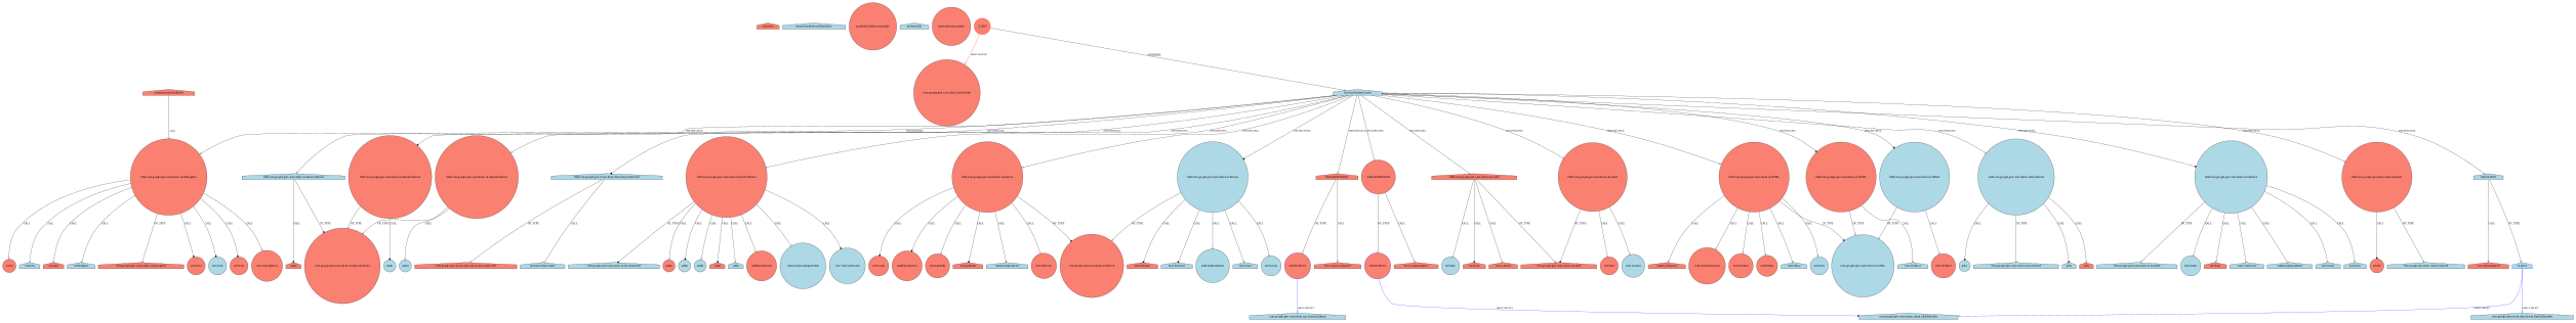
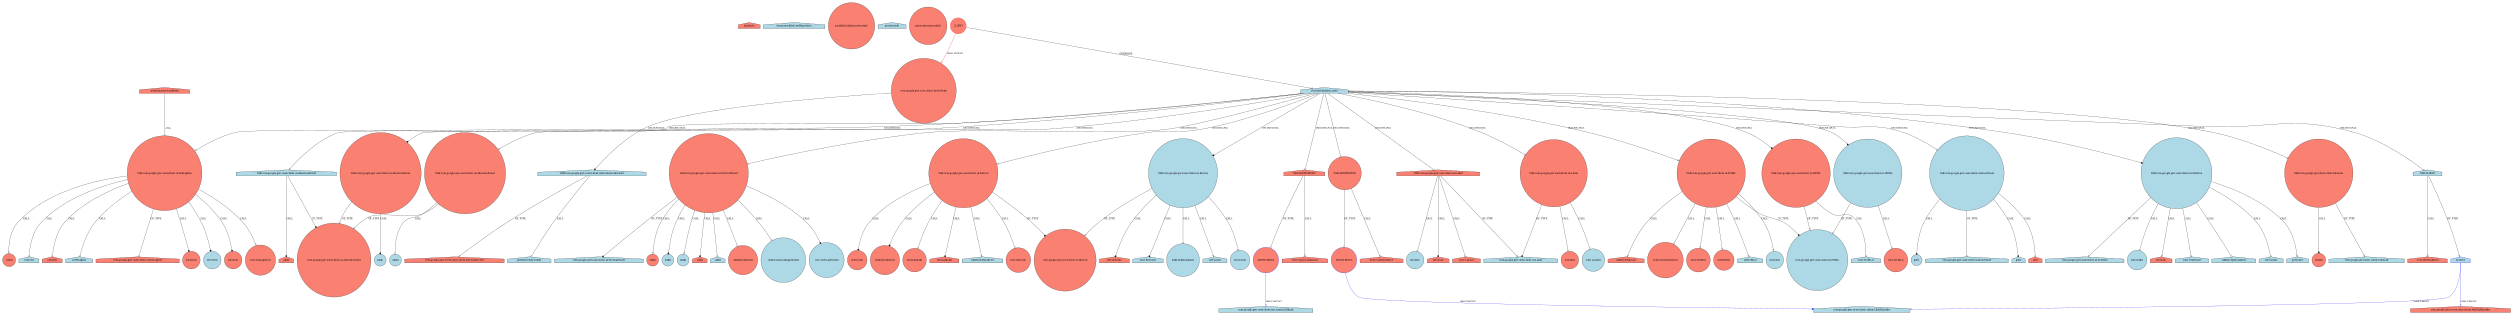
  digraph {
    fontname="Noto Serif"
    node [fillcolor=salmon fontname="Noto Serif" shape=circle style=filled isFrameworkType=false vertexType=INSIDE_CALL]
    edge [arrowhead=odot fontname="Noto Serif"]
    baseInfo [category=pattern graphId=230 isAnonymous=false possibleRelation=true shape=house isFrameworkType="" vertexType=""]
    frameworkRelatedTypesInfo [0="com.google.gwt.core.client.EntryPoint" fillcolor=lightblue shape=house isFrameworkType="" vertexType=""]
    possibleCollaborationsInfo [0="230~INSTANTIATION-OVERRIDING_METHOD_DECLARATION-~com.google.gwt.core.client.EntryPoint ~com.google.gwt.event.dom.client.ClickHandler ~false~true" 1="230~INSTANTIATION-OVERRIDING_METHOD_DECLARATION-~com.google.gwt.core.client.EntryPoint ~com.google.gwt.user.client.rpc.AsyncCallback ~false~true" 2="230~INSTANTIATION-OVERRIDING_METHOD_DECLARATION-~com.google.gwt.core.client.EntryPoint ~com.google.gwt.event.dom.client.KeyUpHandler com.google.gwt.event.dom.client.ClickHandler ~false~false" isFrameworkType="" vertexType=""]
    patternInfo [fillcolor=lightblue frequency=4.0 patternRootClient=0 shape=house isFrameworkType="" vertexType=""]
    patternInstancesInfo [0="lferna-Padel~/lferna-Padel/Padel-master/src/padel/client/Padel.java~Padel~3621" 1="marchold-BandRidesServer~/marchold-BandRidesServer/BandRidesServer-master/Band-Rides-Server/src/com/catglo/bandridesserver/client/Band_Rides_Server.java~Band_Rides_Server~3705" 2="hershal-supertictactoe~/hershal-supertictactoe/supertictactoe-master/src/com/supertictactoe/supertictactoe/client/SuperTicTacToe.java~SuperTicTacToe~1407" 3="bobvash-Resolution-Tracker~/bobvash-Resolution-Tracker/Resolution-Tracker-master/ResolutionTracker/src/com/bobvash/resolutiontracker/client/ResolutionTracker.java~ResolutionTracker~863" isFrameworkType="" vertexType=""]
    n6 [fillcolor=lightblue label="new TextBox()" shape=house vertexType=CONSTRUCTOR_CALL]
    n7 [fillcolor=lightblue label="VAR:com.google.gwt.user.client.ui.TextBox" vertexType=VARIABLE_EXPRESION]
    n8 [fillcolor=lightblue label="addKeyUpHandler()" shape=house]
    n9 [fillcolor=lightblue label="setFocus()" shape=house]
    n10 [fillcolor=lightblue label="getText()" shape=house]
    n11 [fillcolor=lightblue label="com.google.gwt.user.client.ui.TextBox" shape=house vertexType=FRAMEWORK_CLASS_TYPE]
    n12 [fillcolor=lightblue label="selectAll()"]
    n13 [label="setText()" shape=house]
    n14 [fillcolor=lightblue label="void onModuleLoad()" shape=house vertexType=OVERRIDING_METHOD_DECLARATION]
    n15 [label="VAR:com.google.gwt.user.client.ui.DialogBox" vertexType=VARIABLE_EXPRESION]
    n16 [label="VAR:com.google.gwt.dom.client.Element" vertexType=VARIABLE_EXPRESION]
    n17 [label="VAR:ANONYMOUS" vertexType=VARIABLE_EXPRESION]
    n18 [label="VAR:ANONYMOUS" shape=house vertexType=VARIABLE_EXPRESION]
    n19 [fillcolor=lightblue label="VAR:CLIENT" shape=house vertexType=VARIABLE_EXPRESION]
    n20 [fillcolor=lightblue label="VAR:com.google.gwt.event.dom.client.KeyCodeEvent" shape=house vertexType=VARIABLE_EXPRESION]
    n21 [fillcolor=lightblue label="VAR:com.google.gwt.user.client.ui.AbsolutePanel" shape=house vertexType=VARIABLE_EXPRESION]
    n22 [label="VAR:com.google.gwt.user.client.ui.AbsolutePanel" vertexType=VARIABLE_EXPRESION]
    n23 [label="VAR:com.google.gwt.user.client.ui.VerticalPanel" vertexType=VARIABLE_EXPRESION]
    n24 [label="VAR:com.google.gwt.user.client.ui.AbsolutePanel" vertexType=VARIABLE_EXPRESION]
    n25 [label="VAR:com.google.gwt.user.client.ui.Button" vertexType=VARIABLE_EXPRESION]
    n26 [fillcolor=lightblue label="VAR:com.google.gwt.user.client.ui.Button" vertexType=VARIABLE_EXPRESION]
    n27 [label="VAR:com.google.gwt.user.client.ui.Label" shape=house vertexType=VARIABLE_EXPRESION]
    n28 [label="VAR:com.google.gwt.user.client.ui.Label" vertexType=VARIABLE_EXPRESION]
    n29 [label="VAR:com.google.gwt.user.client.ui.HTML" vertexType=VARIABLE_EXPRESION]
    n30 [label="VAR:com.google.gwt.user.client.ui.HTML" vertexType=VARIABLE_EXPRESION]
    n31 [fillcolor=lightblue label="VAR:com.google.gwt.user.client.ui.HTML" vertexType=VARIABLE_EXPRESION]
    n32 [fillcolor=lightblue label="VAR:com.google.gwt.user.client.ui.RootPanel" vertexType=VARIABLE_EXPRESION]
    n33 [fillcolor=lightblue label="center()" shape=house]
    n34 [label="center()" shape=house]
    n35 [fillcolor=lightblue label="setWidget()" shape=house]
    n36 [label="com.google.gwt.user.client.ui.DialogBox" shape=house vertexType=FRAMEWORK_CLASS_TYPE]
    n37 [label="setText()"]
    n38 [fillcolor=lightblue label="setText()"]
    n39 [label="setText()"]
    n40 [label="new DialogBox()" vertexType=CONSTRUCTOR_CALL]
    n41 [label="hide()"]
    n42 [label="setId()"]
    n43 [fillcolor=lightblue label="com.google.gwt.dom.client.Element" shape=house vertexType=FRAMEWORK_CLASS_TYPE]
    n44 [color=blue label=ANONYMOUS vertexType=REFERENCE_ANONYMOUS_DECLARATION]
    n45 [label="new ClickHandler()" shape=house vertexType=CONSTRUCTOR_CALL]
    n46 [color=blue label=ANONYMOUS vertexType=REFERENCE_ANONYMOUS_DECLARATION]
    n47 [label="new AsyncCallback()" shape=house vertexType=CONSTRUCTOR_CALL]
    n48 [label="new MyHandler()" shape=house vertexType=CONSTRUCTOR_CALL]
    n49 [color=blue fillcolor=lightblue label=CLIENT shape=house vertexType=REFERENCE_CLIENT_CLASS_DECLARATION]
    n50 [fillcolor=lightblue label="getNativeKeyCode()" shape=house]
    n51 [label="com.google.gwt.event.dom.client.KeyCodeEvent" shape=house vertexType=FRAMEWORK_CLASS_TYPE]
    n52 [label="add()" shape=house]
    n53 [label="com.google.gwt.user.client.ui.AbsolutePanel" vertexType=FRAMEWORK_CLASS_TYPE]
    n54 [fillcolor=lightblue label="add()"]
    n55 [label="add()"]
    n56 [fillcolor=lightblue label="add()"]
    n57 [fillcolor=lightblue label="add()"]
    n58 [label="add()" shape=house]
    n59 [fillcolor=lightblue label="add()" shape=house]
    n60 [label="addStyleName()"]
    n61 [fillcolor=lightblue label="setHorizontalAlignment()"]
    n62 [fillcolor=lightblue label="new VerticalPanel()" vertexType=CONSTRUCTOR_CALL]
    n63 [fillcolor=lightblue label="com.google.gwt.user.client.ui.VerticalPanel" shape=house vertexType=FRAMEWORK_CLASS_TYPE]
    n64 [fillcolor=lightblue label="add()"]
    n65 [label="addStyleName()"]
    n66 [fillcolor=lightblue label="addClickHandler()" shape=house]
    n67 [label="new Button()" vertexType=CONSTRUCTOR_CALL]
    n68 [label="setFocus()"]
    n69 [label="com.google.gwt.user.client.ui.Button" vertexType=FRAMEWORK_CLASS_TYPE]
    n70 [label="setEnabled()"]
    n71 [label="setEnabled()" shape=house]
    n72 [fillcolor=lightblue label="new Button()" shape=house vertexType=CONSTRUCTOR_CALL]
    n73 [fillcolor=lightblue label="addClickHandler()"]
    n74 [fillcolor=lightblue label="setFocus()" shape=house]
    n75 [fillcolor=lightblue label="setFocus()"]
    n76 [label="getElement()" shape=house]
    n77 [label="new Label()" shape=house vertexType=CONSTRUCTOR_CALL]
    n78 [fillcolor=lightblue label="setText()"]
    n79 [label="setText()" shape=house]
-   n80 [label="com.google.gwt.user.client.ui.Label" shape=house vertexType=FRAMEWORK_CLASS_TYPE]
+   n80 [fillcolor=lightblue label="com.google.gwt.user.client.ui.Label" shape=house vertexType=FRAMEWORK_CLASS_TYPE]
    n81 [fillcolor=lightblue label="new Label()" vertexType=CONSTRUCTOR_CALL]
    n82 [label="setText()"]
    n83 [fillcolor=lightblue label="setText()"]
    n84 [label="addStyleName()" shape=house]
    n85 [label="removeStyleName()"]
    n86 [label="new HTML()" vertexType=CONSTRUCTOR_CALL]
    n87 [fillcolor=lightblue label="com.google.gwt.user.client.ui.HTML" vertexType=FRAMEWORK_CLASS_TYPE]
    n88 [label="setHTML()"]
    n89 [fillcolor=lightblue label="setHTML()" shape=house]
    n90 [fillcolor=lightblue label="new HTML()" shape=house vertexType=CONSTRUCTOR_CALL]
    n91 [label="new HTML()" vertexType=CONSTRUCTOR_CALL]
    n92 [fillcolor=lightblue label="com.google.gwt.user.client.ui.RootPanel" shape=house vertexType=FRAMEWORK_CLASS_TYPE]
    n93 [fillcolor=lightblue label="get()" shape=house]
    n94 [label="get()" shape=house]
    n95 [fillcolor=lightblue label="get()"]
    n96 [label="setAnimationEnabled()" shape=house]
    n97 [color=red label=CLIENT vertexType=ROOT_CLIENT_CLASS_DECLARATION]
    n98 [label="com.google.gwt.core.client.EntryPoint" vertexType=FRAMEWORK_INTERFACE_TYPE]
    n99 [fillcolor=lightblue label="com.google.gwt.event.dom.client.ClickHandler" shape=house vertexType=FRAMEWORK_INTERFACE_TYPE]
    n100 [fillcolor=lightblue label="com.google.gwt.user.client.rpc.AsyncCallback" shape=house vertexType=FRAMEWORK_INTERFACE_TYPE]
-   n101 [fillcolor=lightblue label="com.google.gwt.event.dom.client.KeyUpHandler" shape=house vertexType=FRAMEWORK_INTERFACE_TYPE]
+   n101 [label="com.google.gwt.event.dom.client.KeyUpHandler" shape=house vertexType=FRAMEWORK_INTERFACE_TYPE]
    n7 -> n6 [label=CALL]
    n7 -> n8 [label=CALL]
    n7 -> n9 [label=CALL]
    n7 -> n10 [arrowhead=onormal label=CALL]
    n7 -> n11 [arrowhead=onormal label=OF_TYPE]
    n7 -> n12 [label=CALL]
    n7 -> n13 [arrowhead=onormal label=CALL]
    n14 -> n7 [arrowhead=dot label=INSTANTIATE]
    n14 -> n15 [arrowhead=onormal label=INSTANTIATE]
    n14 -> n16 [label=INSTANTIATE]
    n14 -> n17 [label=INSTANTIATE]
    n14 -> n18 [label=INSTANTIATE]
    n14 -> n19 [label=INSTANTIATE]
-   n14 -> n20 [arrowhead=dot label=INSTANTIATE]
+   n98 -> n20 [arrowhead=dot label=INSTANTIATE]
    n14 -> n21 [arrowhead=onormal label=INSTANTIATE]
    n14 -> n22 [arrowhead=dot label=INSTANTIATE]
    n14 -> n23 [label=INSTANTIATE]
    n14 -> n24 [arrowhead=onormal label=INSTANTIATE]
    n14 -> n25 [arrowhead=onormal label=INSTANTIATE]
    n14 -> n26 [arrowhead=dot label=INSTANTIATE]
    n14 -> n27 [label=INSTANTIATE]
    n14 -> n28 [label=INSTANTIATE]
    n14 -> n29 [arrowhead=onormal label=INSTANTIATE]
    n14 -> n30 [arrowhead=dot label=INSTANTIATE]
    n14 -> n31 [arrowhead=dot label=INSTANTIATE]
    n14 -> n32 [label=INSTANTIATE]
    n15 -> n33 [label=CALL]
    n15 -> n34 [label=CALL]
    n15 -> n35 [label=CALL]
    n15 -> n36 [label=OF_TYPE]
    n15 -> n37 [arrowhead=dot label=CALL]
    n15 -> n38 [arrowhead=dot label=CALL]
    n15 -> n39 [arrowhead=dot label=CALL]
    n15 -> n40 [arrowhead=onormal label=CALL]
    n15 -> n41 [arrowhead=onormal label=CALL]
    n16 -> n42 [arrowhead=dot label=CALL]
    n16 -> n43 [arrowhead=onormal label=OF_TYPE]
    n17 -> n44 [label=OF_TYPE]
    n17 -> n45 [arrowhead=onormal label=CALL]
    n18 -> n46 [label=OF_TYPE]
    n18 -> n47 [arrowhead=onormal label=CALL]
    n19 -> n48 [arrowhead=onormal label=CALL]
    n19 -> n49 [arrowhead=onormal label=OF_TYPE]
    n20 -> n50 [label=CALL]
    n20 -> n51 [arrowhead=onormal label=OF_TYPE]
    n21 -> n52 [arrowhead=dot label=CALL]
    n21 -> n53 [arrowhead=dot label=OF_TYPE]
    n22 -> n53 [label=OF_TYPE]
    n22 -> n54 [arrowhead=dot label=CALL]
    n23 -> n55 [arrowhead=onormal label=CALL]
    n23 -> n56 [arrowhead=dot label=CALL]
    n23 -> n57 [arrowhead=onormal label=CALL]
    n23 -> n58 [arrowhead=dot label=CALL]
    n23 -> n59 [label=CALL]
    n23 -> n60 [label=CALL]
    n23 -> n61 [label=CALL]
    n23 -> n62 [arrowhead=dot label=CALL]
    n23 -> n63 [arrowhead=dot label=OF_TYPE]
    n24 -> n53 [label=OF_TYPE]
    n24 -> n64 [label=CALL]
    n25 -> n65 [arrowhead=dot label=CALL]
    n25 -> n66 [arrowhead=onormal label=CALL]
    n25 -> n67 [label=CALL]
    n25 -> n68 [arrowhead=dot label=CALL]
    n25 -> n69 [arrowhead=dot label=OF_TYPE]
    n25 -> n70 [label=CALL]
    n25 -> n71 [arrowhead=dot label=CALL]
    n26 -> n69 [arrowhead=onormal label=OF_TYPE]
    n26 -> n72 [arrowhead=dot label=CALL]
    n26 -> n73 [label=CALL]
    n26 -> n74 [arrowhead=onormal label=CALL]
    n26 -> n75 [label=CALL]
    n26 -> n76 [arrowhead=dot label=CALL]
    n27 -> n77 [label=CALL]
    n27 -> n78 [label=CALL]
    n27 -> n79 [arrowhead=dot label=CALL]
    n27 -> n80 [arrowhead=onormal label=OF_TYPE]
    n28 -> n80 [arrowhead=dot label=OF_TYPE]
    n28 -> n81 [label=CALL]
    n28 -> n82 [label=CALL]
    n29 -> n83 [arrowhead=onormal label=CALL]
    n29 -> n84 [arrowhead=onormal label=CALL]
    n29 -> n85 [label=CALL]
    n29 -> n86 [arrowhead=onormal label=CALL]
    n29 -> n87 [arrowhead=dot label=OF_TYPE]
    n29 -> n88 [arrowhead=onormal label=CALL]
    n29 -> n89 [arrowhead=onormal label=CALL]
    n30 -> n87 [arrowhead=onormal label=OF_TYPE]
    n30 -> n90 [label=CALL]
    n31 -> n87 [label=OF_TYPE]
    n31 -> n91 [label=CALL]
    n32 -> n92 [label=OF_TYPE]
    n32 -> n93 [arrowhead=dot label=CALL]
    n32 -> n94 [label=CALL]
    n32 -> n95 [arrowhead=dot label=CALL]
    n44 -> n99 [arrowhead=dot color=blue label=IMPLEMENT]
    n46 -> n100 [arrowhead=onormal color=blue label=IMPLEMENT]
    n49 -> n99 [arrowhead=onormal color=blue label=IMPLEMENT]
    n49 -> n101 [arrowhead=onormal color=blue label=IMPLEMENT]
    n96 -> n15 [label=CALL]
    n97 -> n14 [label=OVERRIDE]
    n97 -> n98 [arrowhead=onormal color=red label=IMPLEMENT]
  }
